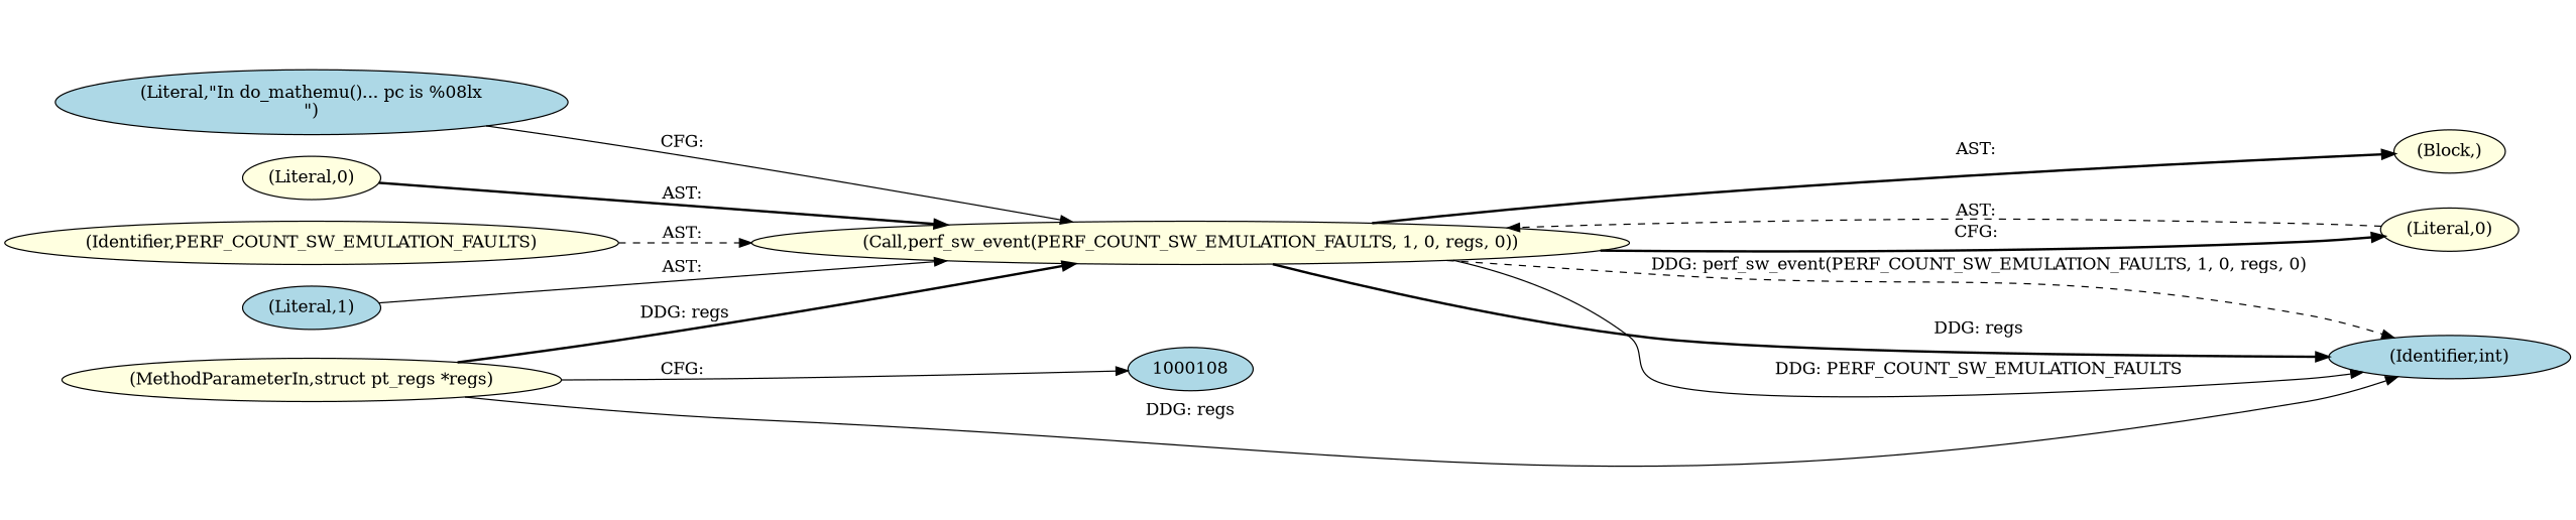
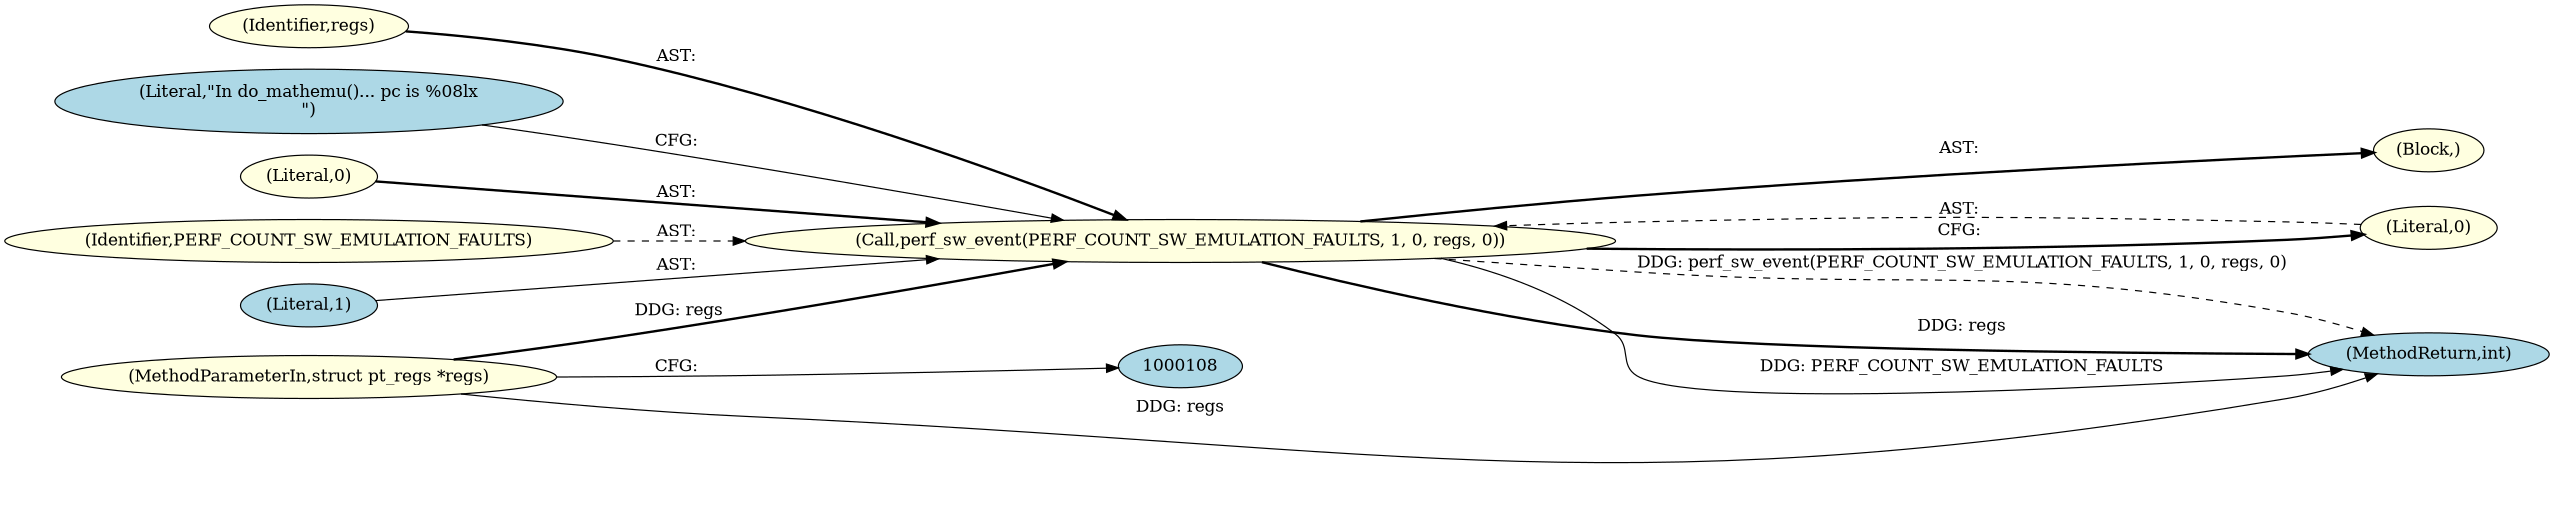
  digraph {
    rankdir=LR
    node [fillcolor=lightyellow style=filled]
    edge [style=bold]
    n1 [label="(Call,perf_sw_event(PERF_COUNT_SW_EMULATION_FAULTS, 1, 0, regs, 0))"]
    n2 [label="(Block,)"]
    n3 [label="(Literal,0)"]
-   n4 [fillcolor=lightblue label="(Identifier,int)"]
+   n4 [fillcolor=lightblue label="(MethodReturn,int)"]
    n5 [label="(MethodParameterIn,struct pt_regs *regs)"]
    1000108 [fillcolor=lightblue]
    n7 [label="(Literal,0)"]
    n8 [label="(Identifier,PERF_COUNT_SW_EMULATION_FAULTS)"]
    n9 [fillcolor=lightblue label="(Literal,1)"]
+   n10 [label="(Identifier,regs)"]
    n11 [fillcolor=lightblue label="(Literal,\"In do_mathemu()... pc is %08lx\n\")"]
    n1 -> n2 [label="AST: "]
    n1 -> n3 [label="CFG: "]
    n1 -> n4 [label="DDG: perf_sw_event(PERF_COUNT_SW_EMULATION_FAULTS, 1, 0, regs, 0)" style=dashed]
    n1 -> n4 [label="DDG: regs"]
    n1 -> n4 [label="DDG: PERF_COUNT_SW_EMULATION_FAULTS" style=solid]
    n3 -> n1 [label="AST: " style=dashed]
    n5 -> n1 [label="DDG: regs"]
    n5 -> n4 [label="DDG: regs" style=solid]
    n5 -> 1000108 [label="CFG: " style=solid]
    n7 -> n1 [label="AST: "]
    n8 -> n1 [label="AST: " style=dashed]
    n9 -> n1 [label="AST: " style=solid]
+   n10 -> n1 [label="AST: "]
    n11 -> n1 [label="CFG: " style=solid]
  }
